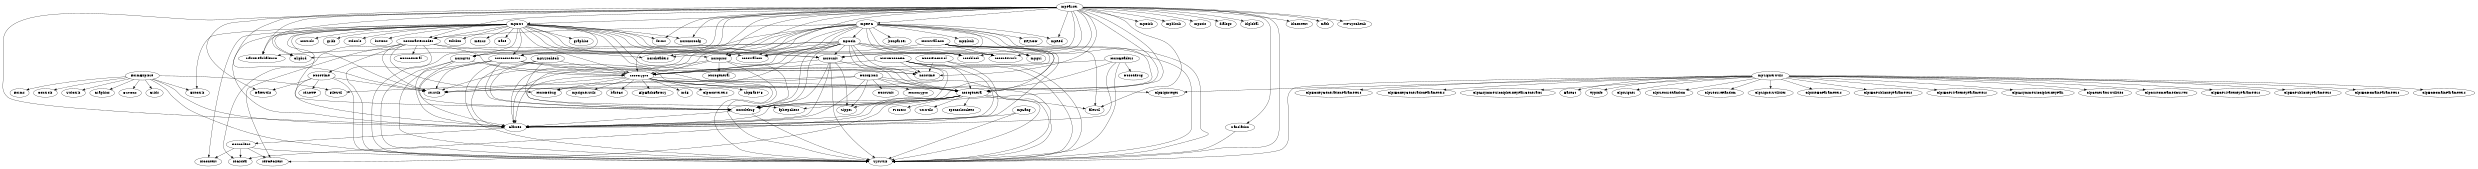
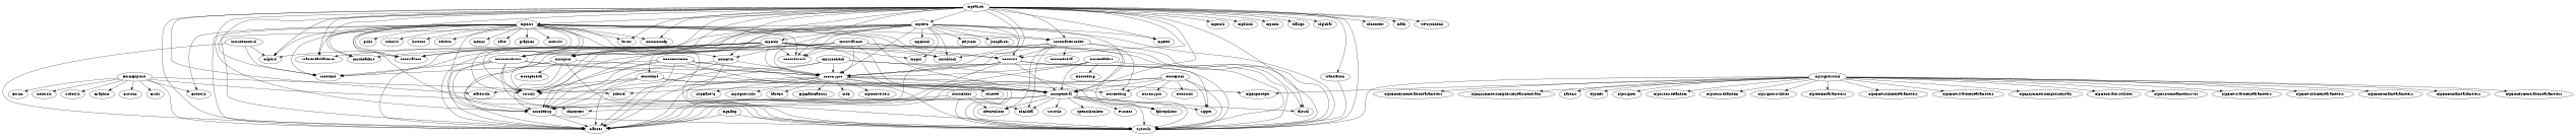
  digraph {
    FormExplore
    Classes
    SysUtils
    FileUtil
    Forms
    Controls
    StdCtrls
    Graphics
    Buttons
    Grids
    ExtCtrls
    mpCoin
    MasterPaskalForm
    mpgui
    Clipbrd
    strutils
    nosodebug
    nosogeneral
    nosocrypto
    nosounit
    nosotime
    nosopsos
    nosowallcon
    nosoblock
    nosonetwork
    fileutil
    fphttpclient
    Zipper
    IdGlobal
    IdTCPClient
    Process
    StrUtils
    opensslsockets
    ClpBigInteger
    NosoDebug
    HlpHashFactory
    md5
    ClpConverters
    n39 [label=SbpBase78]
    mpsignerutils
    base64
    Nosogeneral
    mpGUI
    graphics
    forms
    controls
    grids
    stdctrls
    buttons
    editbtn
    menus
    IdContext
    n53 [label=Base]
    nosoconsensus
    nosonosocfg
    nosogvts
    nosomasternodes
    nosoheaders
    NosoTime
    NosoGeneral
    DateUtils
    IdSNTP
    mpLang
    mpParser
    mpRed
    mpDisk
    mpblock
    mpcoin
    dialogs
    idglobal
    mpRPC
    translation
    idContext
    math
    MPSysCheck
    FPJSON
    jsonparser
    mpBlock
    mpSignerUtils
    Base64
    TypInfo
    ClpISigner
    ClpISecureRandom
    ClpSecureRandom
    ClpSignerUtilities
    ClpIX9ECParameters
    ClpIECPublicKeyParameters
    ClpIECPrivateKeyParameters
    ClpIAsymmetricCipherKeyPair
    ClpGeneratorUtilities
    ClpCustomNamedCurves
    ClpECPrivateKeyParameters
    ClpECPublicKeyParameters
    ClpIECDomainParameters
    ClpECDomainParameters
    ClpECKeyGenerationParameters
    ClpIECKeyGenerationParameters
    ClpIAsymmetricCipherKeyPairGenerator
    mpSysCheck
    NosoBlock
    NosoUnit
    Nosocrypto
    NosoClient
    NosoHeaders
    Nosodebug
    NosoIPControl
    NosoNosoCFG
    NosoWallCon
    FormExplore -> Classes
    FormExplore -> SysUtils
    FormExplore -> FileUtil
    FormExplore -> Forms
    FormExplore -> Controls
    FormExplore -> StdCtrls
    FormExplore -> Graphics
    FormExplore -> Buttons
    FormExplore -> Grids
    FormExplore -> ExtCtrls
    mpCoin -> Classes
    mpCoin -> SysUtils
    mpCoin -> MasterPaskalForm
    mpCoin -> mpgui
    mpCoin -> Clipbrd
    mpCoin -> strutils
    mpCoin -> nosodebug
    mpCoin -> nosogeneral
    mpCoin -> nosocrypto
    mpCoin -> nosounit
    mpCoin -> nosotime
    mpCoin -> nosopsos
    mpCoin -> nosowallcon
    mpCoin -> nosoblock
    mpCoin -> nosonetwork
    nosodebug -> Classes
    nosodebug -> SysUtils
    nosogeneral -> Classes
    nosogeneral -> SysUtils
    nosogeneral -> nosodebug
    nosogeneral -> fileutil
    nosogeneral -> fphttpclient
    nosogeneral -> Zipper
    nosogeneral -> IdGlobal
    nosogeneral -> IdTCPClient
    nosogeneral -> Process
    nosogeneral -> StrUtils
    nosogeneral -> opensslsockets
    nosocrypto -> Classes
    nosocrypto -> SysUtils
    nosocrypto -> strutils
    nosocrypto -> nosogeneral
    nosocrypto -> ClpBigInteger
    nosocrypto -> NosoDebug
    nosocrypto -> HlpHashFactory
    nosocrypto -> md5
    nosocrypto -> ClpConverters
    nosocrypto -> n39
    nosocrypto -> mpsignerutils
    nosocrypto -> base64
    nosounit -> Classes
    nosounit -> SysUtils
    nosounit -> nosodebug
    nosounit -> nosogeneral
    nosounit -> nosocrypto
    nosounit -> Zipper
    nosopsos -> Classes
    nosopsos -> SysUtils
    nosopsos -> nosodebug
    nosopsos -> nosocrypto
    nosopsos -> Nosogeneral
    mpGUI -> Classes
    mpGUI -> SysUtils
    mpGUI -> ExtCtrls
    mpGUI -> MasterPaskalForm
    mpGUI -> Clipbrd
    mpGUI -> strutils
    mpGUI -> nosodebug
    mpGUI -> nosogeneral
    mpGUI -> nosocrypto
    mpGUI -> nosounit
    mpGUI -> nosotime
    mpGUI -> nosopsos
    mpGUI -> nosowallcon
    mpGUI -> nosoblock
    mpGUI -> nosonetwork
    mpGUI -> graphics
    mpGUI -> forms
    mpGUI -> controls
    mpGUI -> grids
    mpGUI -> stdctrls
    mpGUI -> buttons
    mpGUI -> editbtn
    mpGUI -> menus
    mpGUI -> IdContext
    mpGUI -> n53
    mpGUI -> nosoconsensus
    mpGUI -> nosonosocfg
    mpGUI -> nosogvts
    mpGUI -> nosomasternodes
    mpGUI -> nosoheaders
    nosoconsensus -> Classes
    nosoconsensus -> SysUtils
    nosoconsensus -> strutils
    nosoconsensus -> nosodebug
    nosoconsensus -> nosogeneral
    nosoconsensus -> nosocrypto
    nosoconsensus -> nosotime
    nosogvts -> Classes
    nosogvts -> SysUtils
    nosogvts -> nosodebug
    nosogvts -> nosocrypto
    nosomasternodes -> SysUtils
    nosomasternodes -> strutils
    nosomasternodes -> nosocrypto
    nosomasternodes -> nosounit
    nosomasternodes -> IdGlobal
    nosomasternodes -> IdTCPClient
    nosomasternodes -> NosoDebug
    nosomasternodes -> NosoTime
    nosomasternodes -> NosoGeneral
    NosoTime -> Classes
    NosoTime -> SysUtils
    NosoTime -> strutils
    NosoTime -> DateUtils
    NosoTime -> IdSNTP
    mpLang -> Classes
    mpLang -> SysUtils
    mpParser -> Classes
    mpParser -> SysUtils
    mpParser -> MasterPaskalForm
    mpParser -> Clipbrd
    mpParser -> strutils
    mpParser -> nosodebug
    mpParser -> nosogeneral
    mpParser -> nosocrypto
    mpParser -> nosounit
    mpParser -> nosotime
    mpParser -> nosopsos
    mpParser -> nosowallcon
    mpParser -> nosoblock
    mpParser -> nosonetwork
    mpParser -> fileutil
    mpParser -> mpGUI
    mpParser -> forms
    mpParser -> nosoconsensus
    mpParser -> nosonosocfg
    mpParser -> nosogvts
    mpParser -> nosomasternodes
    mpParser -> nosoheaders
    mpParser -> DateUtils
    mpParser -> mpRed
    mpParser -> mpDisk
    mpParser -> mpblock
    mpParser -> mpcoin
    mpParser -> dialogs
    mpParser -> idglobal
    mpParser -> mpRPC
    mpParser -> translation
    mpParser -> idContext
    mpParser -> math
    mpParser -> MPSysCheck
    mpRPC -> Classes
    mpRPC -> SysUtils
    mpRPC -> mpCoin
    mpRPC -> mpgui
    mpRPC -> strutils
    mpRPC -> nosodebug
    mpRPC -> nosogeneral
    mpRPC -> nosocrypto
    mpRPC -> nosounit
    mpRPC -> nosopsos
    mpRPC -> nosowallcon
    mpRPC -> nosoblock
    mpRPC -> nosonetwork
    mpRPC -> nosoconsensus
    mpRPC -> nosogvts
    mpRPC -> nosomasternodes
    mpRPC -> mpRed
    mpRPC -> FPJSON
    mpRPC -> jsonparser
    mpRPC -> mpBlock
    translation -> SysUtils
    mpSignerUtils -> SysUtils
    mpSignerUtils -> ClpBigInteger
    mpSignerUtils -> Base64
    mpSignerUtils -> TypInfo
    mpSignerUtils -> ClpISigner
    mpSignerUtils -> ClpISecureRandom
    mpSignerUtils -> ClpSecureRandom
    mpSignerUtils -> ClpSignerUtilities
    mpSignerUtils -> ClpIX9ECParameters
    mpSignerUtils -> ClpIECPublicKeyParameters
    mpSignerUtils -> ClpIECPrivateKeyParameters
    mpSignerUtils -> ClpIAsymmetricCipherKeyPair
    mpSignerUtils -> ClpGeneratorUtilities
    mpSignerUtils -> ClpCustomNamedCurves
    mpSignerUtils -> ClpECPrivateKeyParameters
    mpSignerUtils -> ClpECPublicKeyParameters
    mpSignerUtils -> ClpIECDomainParameters
    mpSignerUtils -> ClpECDomainParameters
    mpSignerUtils -> ClpECKeyGenerationParameters
    mpSignerUtils -> ClpIECKeyGenerationParameters
    mpSignerUtils -> ClpIAsymmetricCipherKeyPairGenerator
    mpSysCheck -> Classes
    mpSysCheck -> SysUtils
    mpSysCheck -> nosodebug
    mpSysCheck -> nosocrypto
    mpSysCheck -> fphttpclient
    NosoBlock -> Classes
    NosoBlock -> SysUtils
    NosoBlock -> FileUtil
    NosoBlock -> nosogeneral
    NosoBlock -> Zipper
    NosoBlock -> NosoDebug
    NosoBlock -> NosoUnit
    NosoBlock -> Nosocrypto
-   Classes -> NosoClient
+   NosoClient -> Classes
    NosoClient -> SysUtils
    NosoClient -> IdGlobal
    NosoClient -> IdTCPClient
    NosoClient -> IdContext
    NosoHeaders -> Classes
    NosoHeaders -> SysUtils
    NosoHeaders -> nosogeneral
    NosoHeaders -> nosocrypto
    NosoHeaders -> Nosodebug
    NosoIPControl -> Classes
-   NosoIPControl -> SysUtils
+   NosoIPControl -> Clipbrd
    NosoIPControl -> nosotime
    NosoNosoCFG -> Classes
    NosoNosoCFG -> SysUtils
    NosoNosoCFG -> strutils
    NosoNosoCFG -> nosodebug
    NosoNosoCFG -> nosogeneral
    NosoNosoCFG -> nosocrypto
    NosoNosoCFG -> nosotime
    NosoWallCon -> Classes
    NosoWallCon -> SysUtils
    NosoWallCon -> nosodebug
    NosoWallCon -> nosogeneral
    NosoWallCon -> nosocrypto
    NosoWallCon -> nosonetwork
    NosoWallCon -> fileutil
    NosoWallCon -> nosoheaders
  }
